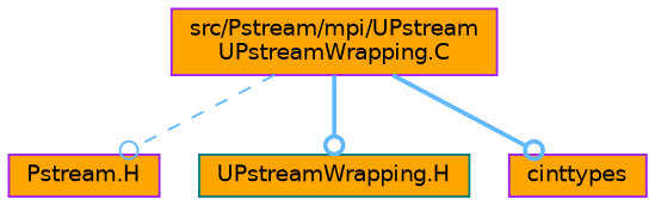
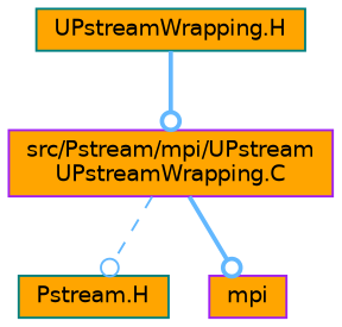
  digraph {
    node [color=purple fillcolor=orange fontname=Helvetica fontsize=10 shape=box style=filled]
    edge [arrowhead=odot color=steelblue1 fontname=Helvetica fontsize=10 labelfontname=Helvetica labelfontsize=10 style=bold]
    n1 [fontcolor=black height=0.2 label="src/Pstream/mpi/UPstream\lUPstreamWrapping.C" width=0.4]
-   n2 [height=0.2 label="Pstream.H" width=0.4]
+   n2 [color=teal height=0.2 label="Pstream.H" width=0.4]
    n3 [color=teal height=0.2 label="UPstreamWrapping.H" width=0.4]
-   n4 [height=0.2 label=cinttypes width=0.4]
+   n4 [height=0.2 label=mpi width=0.4]
    n1 -> n2 [style=dashed]
-   n1 -> n3
+   n3 -> n1
    n1 -> n4
  }
